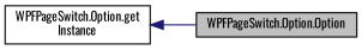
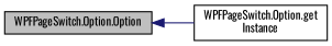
  digraph {
    rankdir=LR
    fontname=Oswald
    node [color=black fontname=Oswald fontsize=10 shape=record style=filled]
    n1 [fillcolor=grey75 fontcolor=black height=0.2 label="WPFPageSwitch.Option.Option" width=0.4]
    n2 [fillcolor=white height=0.2 label="WPFPageSwitch.Option.get\lInstance" width=0.4]
-   n2 -> n1 [color=midnightblue dir=back fontname=Oswald fontsize=10 labelfontname=Helvetica labelfontsize=10 style=solid]
+   n1 -> n2 [color=midnightblue dir=back fontname=Oswald fontsize=10 labelfontname=Helvetica labelfontsize=10 style=solid]
  }
